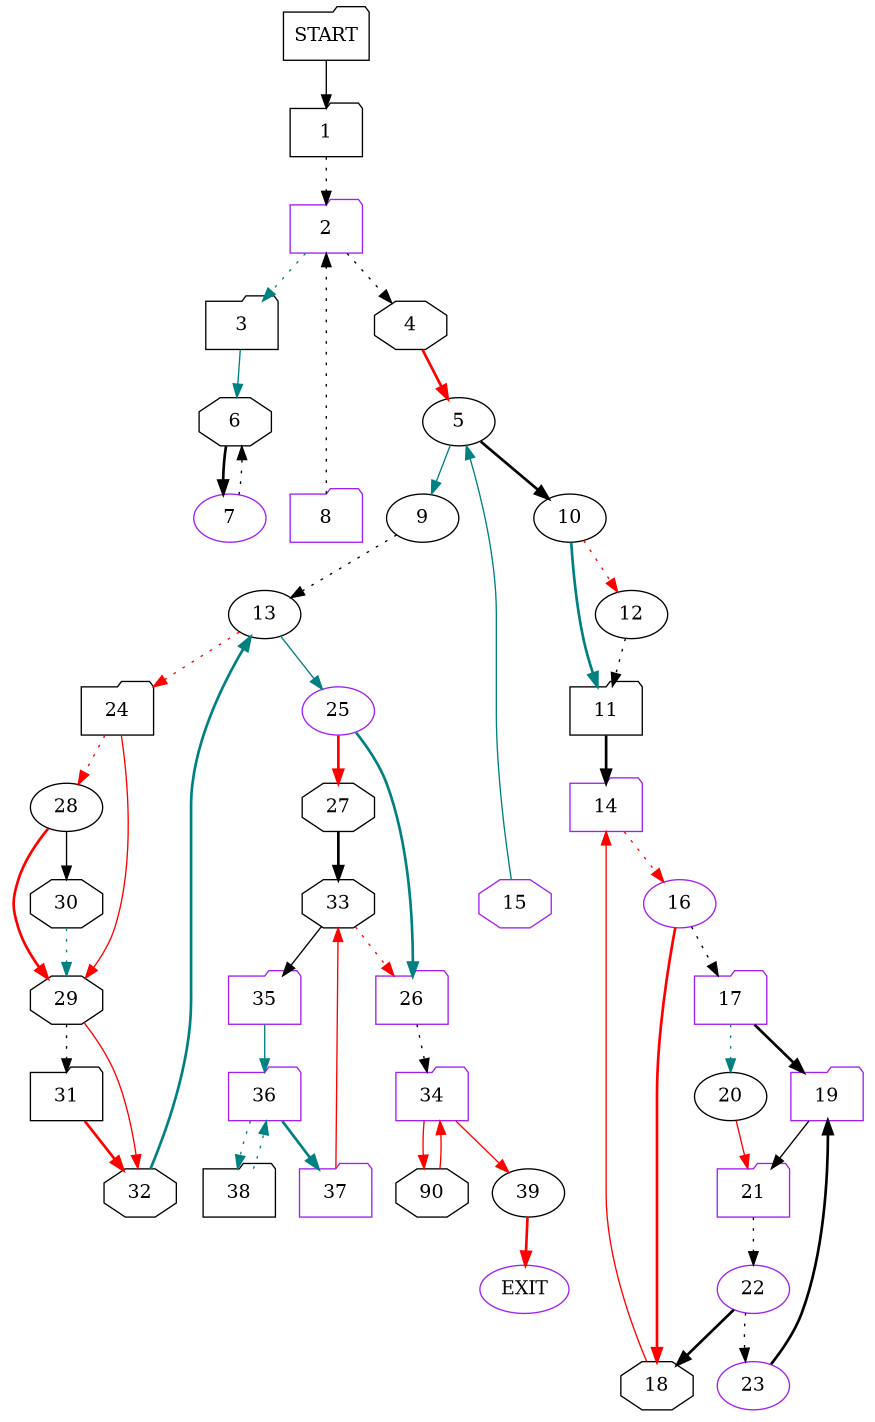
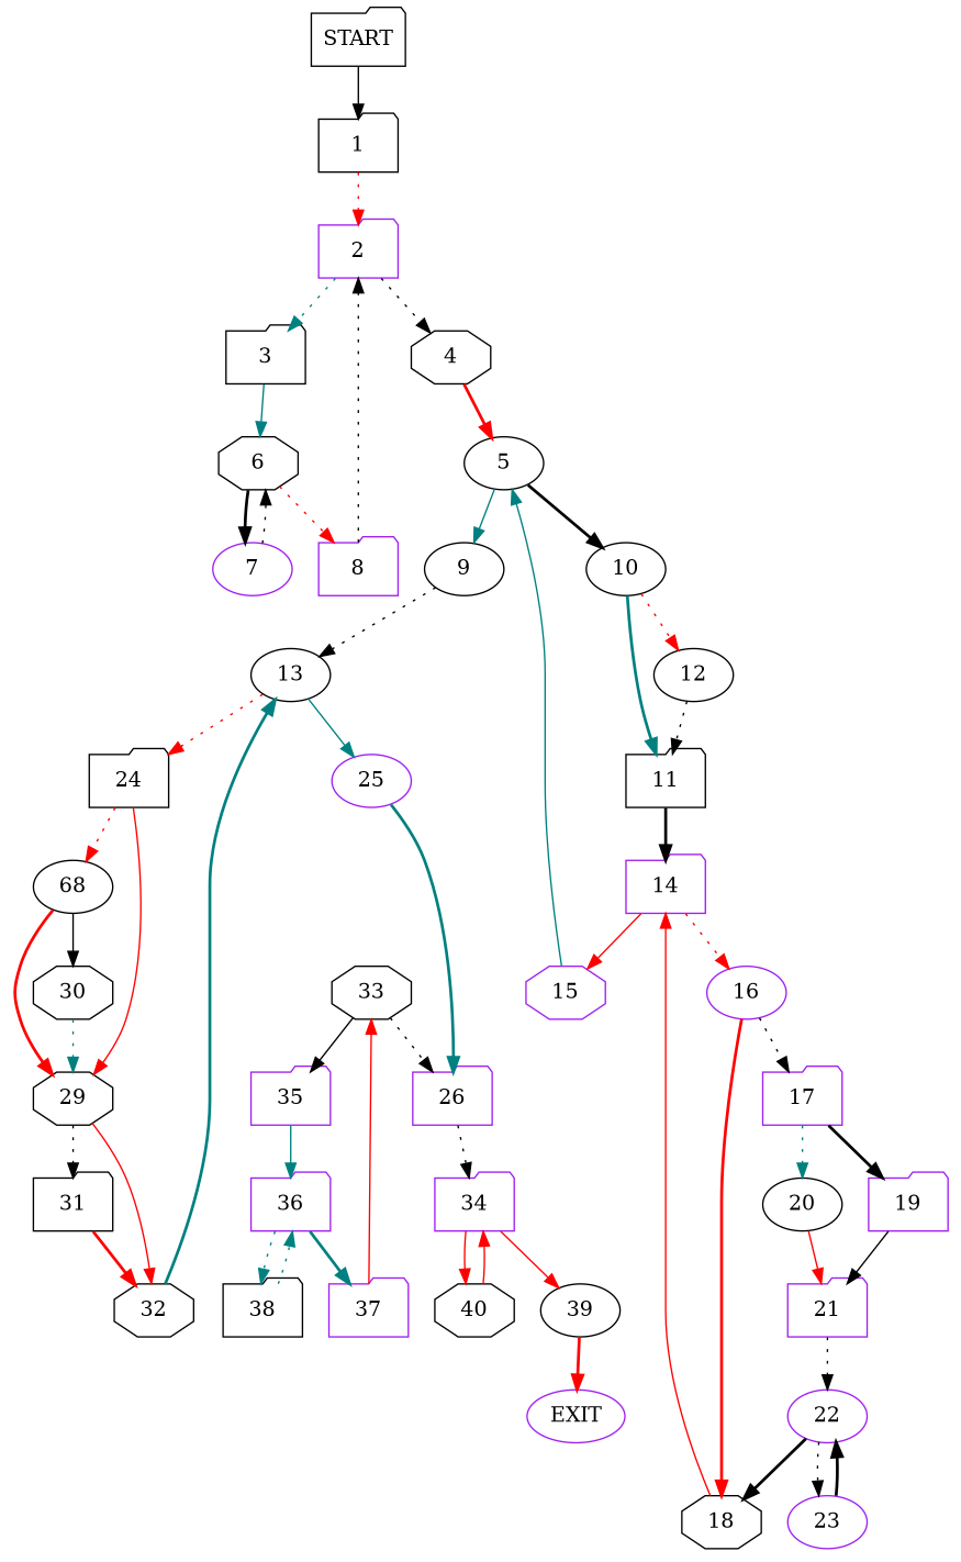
  digraph {
    node [color=black shape=folder]
    edge [color=black style=dotted]
    n1 [label=START]
    1
    2 [color=purple]
    n4 [color=purple label=EXIT shape=ellipse]
    3
    4 [shape=octagon]
    6 [shape=octagon]
    5 [shape=ellipse]
    7 [color=purple shape=ellipse]
    8 [color=purple]
    9 [shape=ellipse]
    10 [shape=ellipse]
    13 [shape=ellipse]
    11
    12 [shape=ellipse]
    24
    25 [color=purple shape=ellipse]
    14 [color=purple]
    15 [color=purple shape=octagon]
    16 [color=purple shape=ellipse]
-   28 [shape=ellipse]
+   28 [shape=ellipse label=68]
    29 [shape=octagon]
    26 [color=purple]
-   27 [shape=octagon]
    17 [color=purple]
    18 [shape=octagon]
    19 [color=purple]
    20 [shape=ellipse]
    21 [color=purple]
    22 [color=purple shape=ellipse]
    23 [color=purple shape=ellipse]
    30 [shape=octagon]
    31
    32 [shape=octagon]
    34 [color=purple]
    33 [shape=octagon]
    39 [shape=ellipse]
-   40 [shape=octagon label=90]
+   40 [shape=octagon]
    35 [color=purple]
    36 [color=purple]
    37 [color=purple]
    38
    n1 -> 1 [style=solid]
-   1 -> 2
+   1 -> 2 [color=red]
    2 -> 3 [color=teal]
    2 -> 4
    3 -> 6 [color=teal style=solid]
    4 -> 5 [color=red style=bold]
    6 -> 7 [style=bold]
+   6 -> 8 [color=red]
    5 -> 9 [color=teal style=solid]
    5 -> 10 [style=bold]
    7 -> 6
    8 -> 2
    9 -> 13
    10 -> 11 [color=teal style=bold]
    10 -> 12 [color=red]
    13 -> 24 [color=red]
    13 -> 25 [color=teal style=solid]
    11 -> 14 [style=bold]
    12 -> 11
    24 -> 28 [color=red]
    24 -> 29 [color=red style=solid]
    25 -> 26 [color=teal style=bold]
-   25 -> 27 [color=red style=bold]
+   14 -> 15 [color=red style=solid]
    14 -> 16 [color=red]
    15 -> 5 [color=teal style=solid]
    16 -> 17
    16 -> 18 [color=red style=bold]
    28 -> 29 [color=red style=bold]
    28 -> 30 [style=solid]
    29 -> 31
    29 -> 32 [color=red style=solid]
    26 -> 34
-   27 -> 33 [style=bold]
    17 -> 19 [style=bold]
    17 -> 20 [color=teal]
    18 -> 14 [color=red style=solid]
    19 -> 21 [style=solid]
    20 -> 21 [color=red style=solid]
    21 -> 22
    22 -> 18 [style=bold]
    22 -> 23
-   23 -> 19 [style=bold]
+   23 -> 22 [style=bold]
    30 -> 29 [color=teal]
    31 -> 32 [color=red style=bold]
    32 -> 13 [color=teal style=bold]
    34 -> 39 [color=red style=solid]
    34 -> 40 [color=red style=solid]
-   33 -> 26 [color=red]
+   33 -> 26
    33 -> 35 [style=solid]
    39 -> n4 [color=red style=bold]
    40 -> 34 [color=red style=solid]
    35 -> 36 [color=teal style=solid]
    36 -> 37 [color=teal style=bold]
    36 -> 38 [color=teal]
    37 -> 33 [color=red style=solid]
    38 -> 36 [color=teal]
  }
